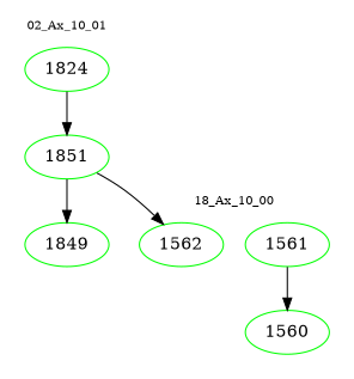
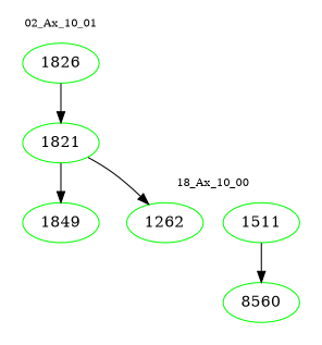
  digraph {
    node [color=green]
    edge [color=black]
-   n1 [label=1824]
-   n2 [label=1851]
+   n1 [label=1826]
+   n2 [label=1821]
    n3 [label=1849]
-   n4 [label=1561]
-   n5 [label=1560]
-   n6 [label=1562]
+   n4 [label=1511]
+   n5 [label=8560]
+   n6 [label=1262]
    subgraph cluster_1 {
      color=white
      fontsize=10
      label="02_Ax_10_01"
      n1
      n2
      n3
    }
    subgraph cluster_2 {
      color=white
      fontsize=10
      label="18_Ax_10_00"
      n4
      n5
      n6
    }
    n1 -> n2
    n2 -> n3
    n2 -> n6
    n4 -> n5
  }
